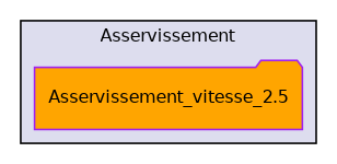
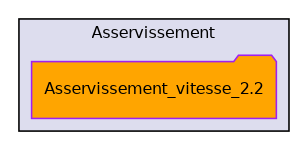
  digraph {
    compound=true
    rankdir=LR
-   n1 [fillcolor=orange fontname=Helvetica fontsize=10 label="Asservissement_vitesse_2.5" pencolor=black shape=folder style=filled color=purple]
+   n1 [fillcolor=orange fontname=Helvetica fontsize=10 label="Asservissement_vitesse_2.2" pencolor=black shape=folder style=filled color=purple]
    subgraph cluster_1 {
      bgcolor="#ddddee"
      fontname=Helvetica
      fontsize=10
      label=Asservissement
      pencolor=black
      n1
    }
  }
